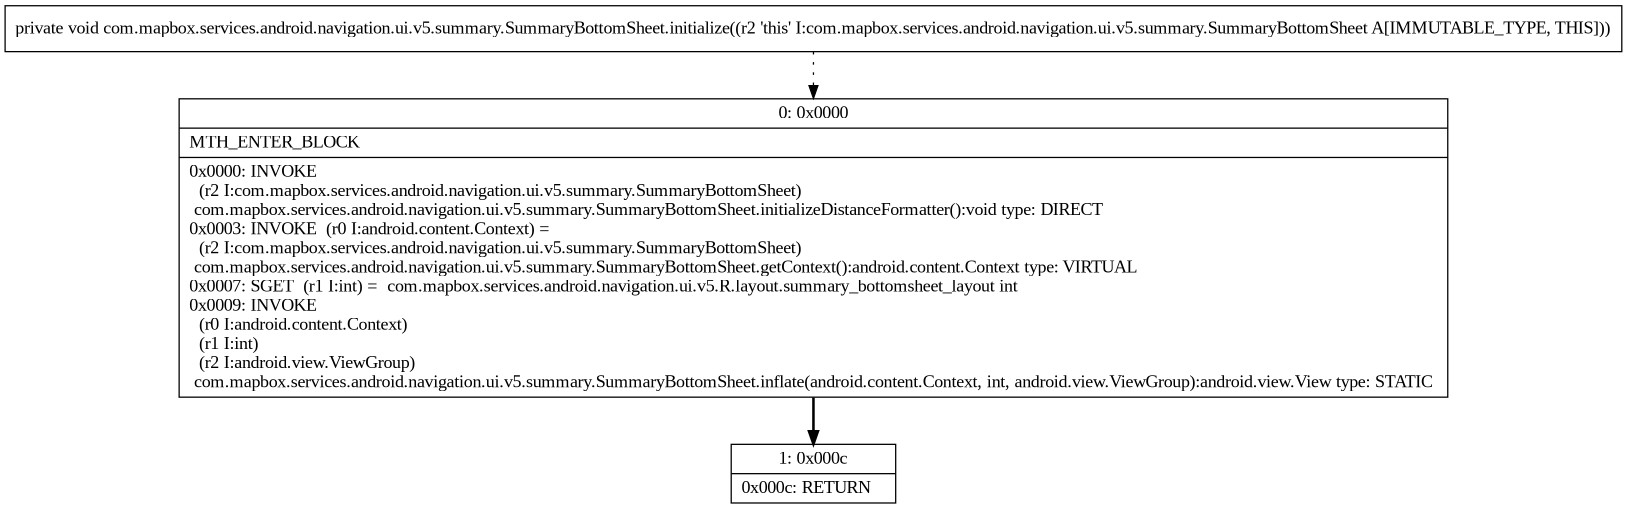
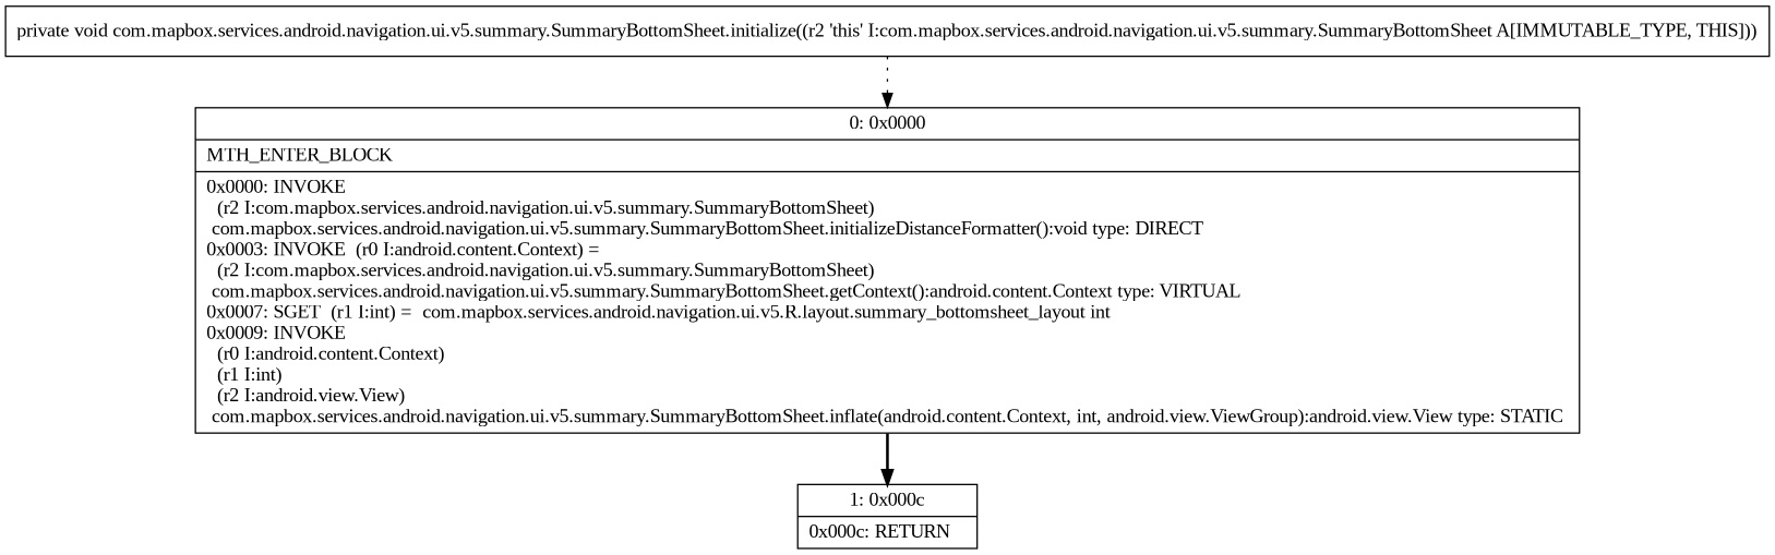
  digraph {
    fontname="Liberation Serif"
    node [shape=record fontname="Liberation Serif"]
    edge [fontname="Liberation Serif"]
-   n1 [label="{0\:\ 0x0000|MTH_ENTER_BLOCK\l|0x0000: INVOKE  \l  (r2 I:com.mapbox.services.android.navigation.ui.v5.summary.SummaryBottomSheet)\l com.mapbox.services.android.navigation.ui.v5.summary.SummaryBottomSheet.initializeDistanceFormatter():void type: DIRECT \l0x0003: INVOKE  (r0 I:android.content.Context) = \l  (r2 I:com.mapbox.services.android.navigation.ui.v5.summary.SummaryBottomSheet)\l com.mapbox.services.android.navigation.ui.v5.summary.SummaryBottomSheet.getContext():android.content.Context type: VIRTUAL \l0x0007: SGET  (r1 I:int) =  com.mapbox.services.android.navigation.ui.v5.R.layout.summary_bottomsheet_layout int \l0x0009: INVOKE  \l  (r0 I:android.content.Context)\l  (r1 I:int)\l  (r2 I:android.view.ViewGroup)\l com.mapbox.services.android.navigation.ui.v5.summary.SummaryBottomSheet.inflate(android.content.Context, int, android.view.ViewGroup):android.view.View type: STATIC \l}"]
+   n1 [label="{0\:\ 0x0000|MTH_ENTER_BLOCK\l|0x0000: INVOKE  \l  (r2 I:com.mapbox.services.android.navigation.ui.v5.summary.SummaryBottomSheet)\l com.mapbox.services.android.navigation.ui.v5.summary.SummaryBottomSheet.initializeDistanceFormatter():void type: DIRECT \l0x0003: INVOKE  (r0 I:android.content.Context) = \l  (r2 I:com.mapbox.services.android.navigation.ui.v5.summary.SummaryBottomSheet)\l com.mapbox.services.android.navigation.ui.v5.summary.SummaryBottomSheet.getContext():android.content.Context type: VIRTUAL \l0x0007: SGET  (r1 I:int) =  com.mapbox.services.android.navigation.ui.v5.R.layout.summary_bottomsheet_layout int \l0x0009: INVOKE  \l  (r0 I:android.content.Context)\l  (r1 I:int)\l  (r2 I:android.view.View)\l com.mapbox.services.android.navigation.ui.v5.summary.SummaryBottomSheet.inflate(android.content.Context, int, android.view.ViewGroup):android.view.View type: STATIC \l}"]
    n2 [label="{1\:\ 0x000c|0x000c: RETURN   \l}"]
    n3 [label="{private void com.mapbox.services.android.navigation.ui.v5.summary.SummaryBottomSheet.initialize((r2 'this' I:com.mapbox.services.android.navigation.ui.v5.summary.SummaryBottomSheet A[IMMUTABLE_TYPE, THIS])) }"]
    n1 -> n2 [style=bold]
    n3 -> n1 [style=dotted]
  }
